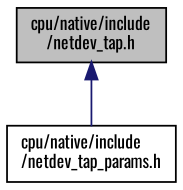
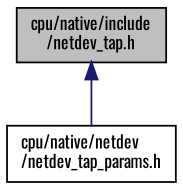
  digraph {
    fontname=Oswald
    node [color=black fontname=Oswald fontsize=10 shape=record style=filled]
    n1 [fillcolor=grey75 fontcolor=black height=0.2 label="cpu/native/include\l/netdev_tap.h" width=0.4]
-   n2 [fillcolor=white height=0.2 label="cpu/native/include\l/netdev_tap_params.h" width=0.4]
+   n2 [fillcolor=white height=0.2 label="cpu/native/netdev\l/netdev_tap_params.h" width=0.4]
    n1 -> n2 [color=midnightblue dir=back fontname=Oswald fontsize=10 labelfontname=Helvetica labelfontsize=10 style=solid]
  }
